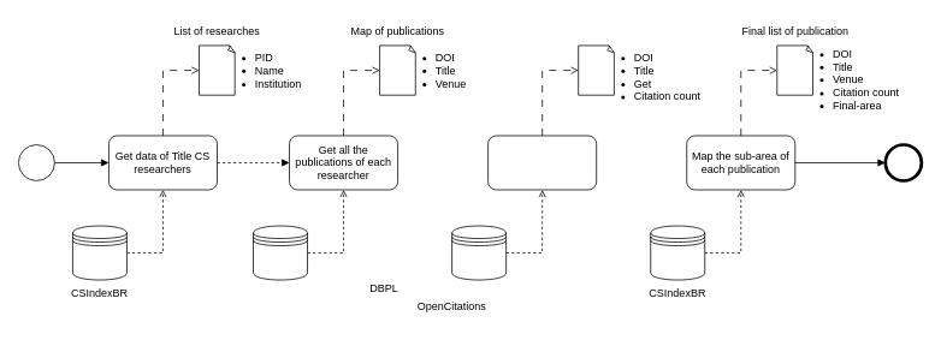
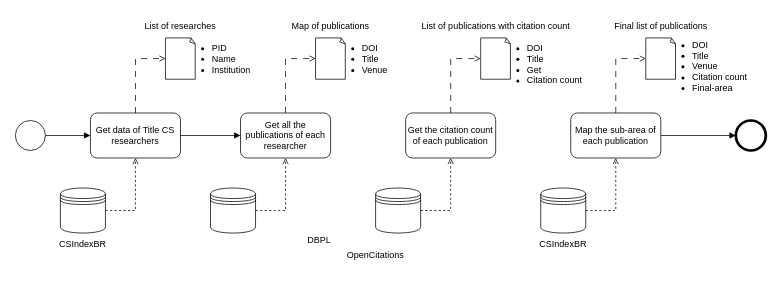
  <mxCell id="0" />
  <mxCell id="1" parent="0" />
  <mxCell id="2" style="edgeStyle=orthogonalEdgeStyle;rounded=0;orthogonalLoop=1;jettySize=auto;html=1;entryX=0;entryY=0.5;entryDx=0;entryDy=0;endArrow=block;endFill=1;" edge="1" parent="1" source="3" target="8"><mxGeometry relative="1" as="geometry" /></mxCell>
  <mxCell id="3" value="" style="ellipse;whiteSpace=wrap;html=1;aspect=fixed;" vertex="1" parent="1"><mxGeometry x="20" y="160" width="40" height="40" as="geometry" /></mxCell>
  <mxCell id="4" style="edgeStyle=orthogonalEdgeStyle;rounded=0;orthogonalLoop=1;jettySize=auto;html=1;entryX=0.5;entryY=1;entryDx=0;entryDy=0;dashed=1;endArrow=open;endFill=0;exitX=1;exitY=0.5;exitDx=0;exitDy=0;" edge="1" parent="1" source="5" target="6"><mxGeometry relative="1" as="geometry" /></mxCell>
  <mxCell id="5" value="" style="shape=datastore;whiteSpace=wrap;html=1;" vertex="1" parent="1"><mxGeometry x="80" y="250" width="60" height="60" as="geometry" /></mxCell>
  <mxCell id="6" value="" style="rounded=1;whiteSpace=wrap;html=1;" vertex="1" parent="1"><mxGeometry x="120" y="150" width="120" height="60" as="geometry" /></mxCell>
- <mxCell id="7" style="edgeStyle=orthogonalEdgeStyle;rounded=0;orthogonalLoop=1;jettySize=auto;html=1;exitX=1;exitY=0.5;exitDx=0;exitDy=0;entryX=0;entryY=0.5;entryDx=0;entryDy=0;endArrow=block;endFill=1;dashed=1;" edge="1" parent="1" source="8" target="14"><mxGeometry relative="1" as="geometry" /></mxCell>
+ <mxCell id="7" style="edgeStyle=orthogonalEdgeStyle;rounded=0;orthogonalLoop=1;jettySize=auto;html=1;exitX=1;exitY=0.5;exitDx=0;exitDy=0;entryX=0;entryY=0.5;entryDx=0;entryDy=0;endArrow=block;endFill=1;" edge="1" parent="1" source="8" target="14"><mxGeometry relative="1" as="geometry" /></mxCell>
  <mxCell id="8" value="Get data of Title CS researchers" style="text;html=1;align=center;verticalAlign=middle;whiteSpace=wrap;rounded=0;" vertex="1" parent="1"><mxGeometry x="120" y="165" width="120" height="30" as="geometry" /></mxCell>
  <mxCell id="9" value="" style="whiteSpace=wrap;html=1;shape=mxgraph.basic.document" vertex="1" parent="1"><mxGeometry x="220" y="50" width="40" height="55" as="geometry" /></mxCell>
  <mxCell id="10" style="edgeStyle=orthogonalEdgeStyle;rounded=0;orthogonalLoop=1;jettySize=auto;html=1;exitX=0.5;exitY=0;exitDx=0;exitDy=0;entryX=0;entryY=0.5;entryDx=0;entryDy=0;entryPerimeter=0;dashed=1;dashPattern=8 8;endArrow=open;endFill=0;" edge="1" parent="1" source="6" target="9"><mxGeometry relative="1" as="geometry" /></mxCell>
  <mxCell id="11" value="CSIndexBR" style="text;html=1;align=center;verticalAlign=middle;whiteSpace=wrap;rounded=0;" vertex="1" parent="1"><mxGeometry x="80" y="310" width="60" height="30" as="geometry" /></mxCell>
  <mxCell id="12" value="&lt;ul&gt;&lt;li&gt;PID&lt;/li&gt;&lt;li&gt;Name&lt;/li&gt;&lt;li&gt;Institution&lt;/li&gt;&lt;/ul&gt;" style="text;html=1;align=left;verticalAlign=middle;whiteSpace=wrap;rounded=0;" vertex="1" parent="1"><mxGeometry x="240" y="42.5" width="60" height="70" as="geometry" /></mxCell>
  <mxCell id="13" value="" style="rounded=1;whiteSpace=wrap;html=1;" vertex="1" parent="1"><mxGeometry x="320" y="150" width="120" height="60" as="geometry" /></mxCell>
  <mxCell id="14" value="Get all the publications of each researcher" style="text;html=1;align=center;verticalAlign=middle;whiteSpace=wrap;rounded=0;" vertex="1" parent="1"><mxGeometry x="320" y="165" width="120" height="30" as="geometry" /></mxCell>
  <mxCell id="15" style="edgeStyle=orthogonalEdgeStyle;rounded=0;orthogonalLoop=1;jettySize=auto;html=1;exitX=1;exitY=0.5;exitDx=0;exitDy=0;entryX=0.5;entryY=1;entryDx=0;entryDy=0;dashed=1;endArrow=open;endFill=0;" edge="1" parent="1" source="16" target="13"><mxGeometry relative="1" as="geometry" /></mxCell>
  <mxCell id="16" value="" style="shape=datastore;whiteSpace=wrap;html=1;" vertex="1" parent="1"><mxGeometry x="280" y="250" width="60" height="60" as="geometry" /></mxCell>
  <mxCell id="17" value="DBPL" style="text;html=1;align=center;verticalAlign=middle;whiteSpace=wrap;rounded=0;" vertex="1" parent="1"><mxGeometry x="395" y="305" width="60" height="30" as="geometry" /></mxCell>
  <mxCell id="18" value="" style="whiteSpace=wrap;html=1;shape=mxgraph.basic.document" vertex="1" parent="1"><mxGeometry x="420" y="50" width="40" height="55" as="geometry" /></mxCell>
  <mxCell id="19" value="&lt;ul&gt;&lt;li&gt;DOI&lt;/li&gt;&lt;li&gt;Title&lt;/li&gt;&lt;li&gt;Venue&lt;/li&gt;&lt;/ul&gt;" style="text;html=1;align=left;verticalAlign=middle;whiteSpace=wrap;rounded=0;" vertex="1" parent="1"><mxGeometry x="440" y="42.5" width="60" height="70" as="geometry" /></mxCell>
  <mxCell id="20" style="edgeStyle=orthogonalEdgeStyle;rounded=0;orthogonalLoop=1;jettySize=auto;html=1;exitX=0.5;exitY=0;exitDx=0;exitDy=0;entryX=0;entryY=0.5;entryDx=0;entryDy=0;entryPerimeter=0;dashed=1;dashPattern=8 8;endArrow=open;endFill=0;" edge="1" parent="1" source="13" target="18"><mxGeometry relative="1" as="geometry" /></mxCell>
  <mxCell id="21" value="List of researches" style="text;html=1;align=center;verticalAlign=middle;whiteSpace=wrap;rounded=0;" vertex="1" parent="1"><mxGeometry x="185" y="20" width="110" height="30" as="geometry" /></mxCell>
  <mxCell id="22" value="Map of publications" style="text;html=1;align=center;verticalAlign=middle;whiteSpace=wrap;rounded=0;" vertex="1" parent="1"><mxGeometry x="385" y="20" width="110" height="30" as="geometry" /></mxCell>
  <mxCell id="23" value="" style="rounded=1;whiteSpace=wrap;html=1;" vertex="1" parent="1"><mxGeometry x="540" y="150" width="120" height="60" as="geometry" /></mxCell>
+ <mxCell id="24" value="Get the citation count of each publication" style="text;html=1;align=center;verticalAlign=middle;whiteSpace=wrap;rounded=0;" vertex="1" parent="1"><mxGeometry x="540" y="165" width="120" height="30" as="geometry" /></mxCell>
  <mxCell id="25" style="edgeStyle=orthogonalEdgeStyle;rounded=0;orthogonalLoop=1;jettySize=auto;html=1;exitX=1;exitY=0.5;exitDx=0;exitDy=0;entryX=0.5;entryY=1;entryDx=0;entryDy=0;dashed=1;endArrow=open;endFill=0;" edge="1" parent="1" source="26" target="23"><mxGeometry relative="1" as="geometry" /></mxCell>
  <mxCell id="26" value="" style="shape=datastore;whiteSpace=wrap;html=1;" vertex="1" parent="1"><mxGeometry x="500" y="250" width="60" height="60" as="geometry" /></mxCell>
  <mxCell id="27" value="OpenCitations" style="text;html=1;align=center;verticalAlign=middle;whiteSpace=wrap;rounded=0;" vertex="1" parent="1"><mxGeometry x="470" y="325" width="60" height="30" as="geometry" /></mxCell>
  <mxCell id="28" value="" style="whiteSpace=wrap;html=1;shape=mxgraph.basic.document" vertex="1" parent="1"><mxGeometry x="640" y="50" width="40" height="55" as="geometry" /></mxCell>
  <mxCell id="29" value="&lt;ul&gt;&lt;li&gt;DOI&lt;/li&gt;&lt;li&gt;Title&lt;/li&gt;&lt;li&gt;Get&lt;/li&gt;&lt;li&gt;Citation count&lt;/li&gt;&lt;/ul&gt;" style="text;html=1;align=left;verticalAlign=middle;whiteSpace=wrap;rounded=0;" vertex="1" parent="1"><mxGeometry x="660" y="50" width="120" height="70" as="geometry" /></mxCell>
  <mxCell id="30" style="edgeStyle=orthogonalEdgeStyle;rounded=0;orthogonalLoop=1;jettySize=auto;html=1;exitX=0.5;exitY=0;exitDx=0;exitDy=0;entryX=0;entryY=0.5;entryDx=0;entryDy=0;entryPerimeter=0;dashed=1;dashPattern=8 8;endArrow=open;endFill=0;" edge="1" parent="1" source="23" target="28"><mxGeometry relative="1" as="geometry" /></mxCell>
+ <mxCell id="31" value="List of publications&amp;nbsp;&lt;span style=&quot;background-color: transparent; color: light-dark(rgb(0, 0, 0), rgb(255, 255, 255));&quot;&gt;with citation count&lt;/span&gt;" style="text;html=1;align=center;verticalAlign=middle;whiteSpace=wrap;rounded=0;" vertex="1" parent="1"><mxGeometry x="553.75" y="23.75" width="212.5" height="22.5" as="geometry" /></mxCell>
  <mxCell id="32" value="" style="rounded=1;whiteSpace=wrap;html=1;" vertex="1" parent="1"><mxGeometry x="760" y="150" width="120" height="60" as="geometry" /></mxCell>
  <mxCell id="33" value="Map the sub-area of each publication" style="text;html=1;align=center;verticalAlign=middle;whiteSpace=wrap;rounded=0;" vertex="1" parent="1"><mxGeometry x="760" y="165" width="120" height="30" as="geometry" /></mxCell>
  <mxCell id="34" style="edgeStyle=orthogonalEdgeStyle;rounded=0;orthogonalLoop=1;jettySize=auto;html=1;exitX=1;exitY=0.5;exitDx=0;exitDy=0;entryX=0.5;entryY=1;entryDx=0;entryDy=0;dashed=1;endArrow=open;endFill=0;" edge="1" parent="1" source="35" target="32"><mxGeometry relative="1" as="geometry" /></mxCell>
  <mxCell id="35" value="" style="shape=datastore;whiteSpace=wrap;html=1;" vertex="1" parent="1"><mxGeometry x="720" y="250" width="60" height="60" as="geometry" /></mxCell>
  <mxCell id="36" value="CSIndexBR" style="text;html=1;align=center;verticalAlign=middle;whiteSpace=wrap;rounded=0;" vertex="1" parent="1"><mxGeometry x="720" y="310" width="60" height="30" as="geometry" /></mxCell>
  <mxCell id="37" value="" style="whiteSpace=wrap;html=1;shape=mxgraph.basic.document" vertex="1" parent="1"><mxGeometry x="860" y="50" width="40" height="55" as="geometry" /></mxCell>
  <mxCell id="38" value="&lt;ul&gt;&lt;li&gt;DOI&lt;/li&gt;&lt;li&gt;Title&lt;/li&gt;&lt;li&gt;Venue&lt;/li&gt;&lt;li&gt;Citation count&lt;/li&gt;&lt;li&gt;Final-area&lt;/li&gt;&lt;/ul&gt;" style="text;html=1;align=left;verticalAlign=middle;whiteSpace=wrap;rounded=0;" vertex="1" parent="1"><mxGeometry x="880" y="62.5" width="120" height="50" as="geometry" /></mxCell>
  <mxCell id="39" style="edgeStyle=orthogonalEdgeStyle;rounded=0;orthogonalLoop=1;jettySize=auto;html=1;exitX=0.5;exitY=0;exitDx=0;exitDy=0;entryX=0;entryY=0.5;entryDx=0;entryDy=0;entryPerimeter=0;dashed=1;dashPattern=8 8;endArrow=open;endFill=0;" edge="1" parent="1" source="32" target="37"><mxGeometry relative="1" as="geometry" /></mxCell>
  <mxCell id="40" value="" style="points=[[0.145,0.145,0],[0.5,0,0],[0.855,0.145,0],[1,0.5,0],[0.855,0.855,0],[0.5,1,0],[0.145,0.855,0],[0,0.5,0]];shape=mxgraph.bpmn.event;html=1;verticalLabelPosition=bottom;labelBackgroundColor=#ffffff;verticalAlign=top;align=center;perimeter=ellipsePerimeter;outlineConnect=0;aspect=fixed;outline=end;symbol=terminate2;strokeWidth=1.2;" vertex="1" parent="1"><mxGeometry x="980" y="160" width="40" height="40" as="geometry" /></mxCell>
  <mxCell id="41" style="edgeStyle=orthogonalEdgeStyle;rounded=0;orthogonalLoop=1;jettySize=auto;html=1;entryX=0;entryY=0.5;entryDx=0;entryDy=0;entryPerimeter=0;endArrow=block;endFill=1;" edge="1" parent="1" source="33" target="40"><mxGeometry relative="1" as="geometry" /></mxCell>
- <mxCell id="42" value="Final list of publication" style="text;html=1;align=center;verticalAlign=middle;whiteSpace=wrap;rounded=0;" vertex="1" parent="1"><mxGeometry x="807.5" y="23.75" width="145" height="22.5" as="geometry" /></mxCell>
+ <mxCell id="42" value="Final list of publications" style="text;html=1;align=center;verticalAlign=middle;whiteSpace=wrap;rounded=0;" vertex="1" parent="1"><mxGeometry x="807.5" y="23.75" width="145" height="22.5" as="geometry" /></mxCell>
